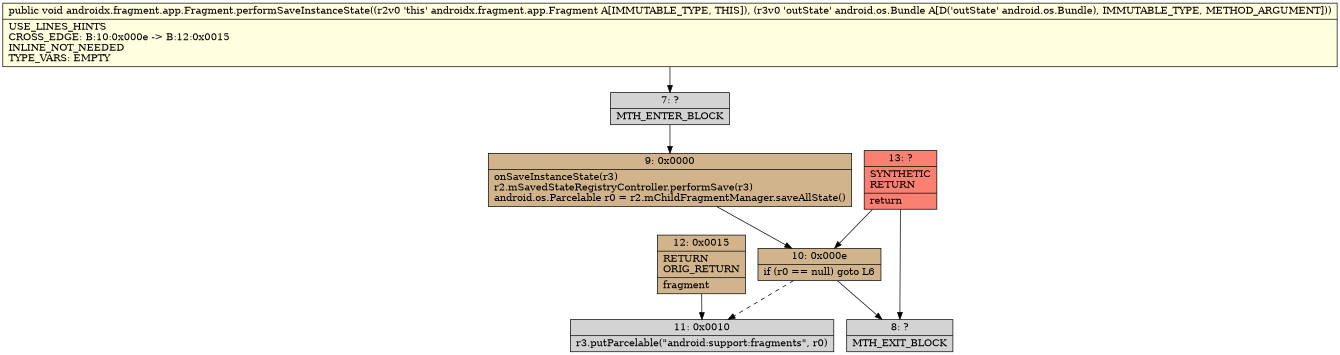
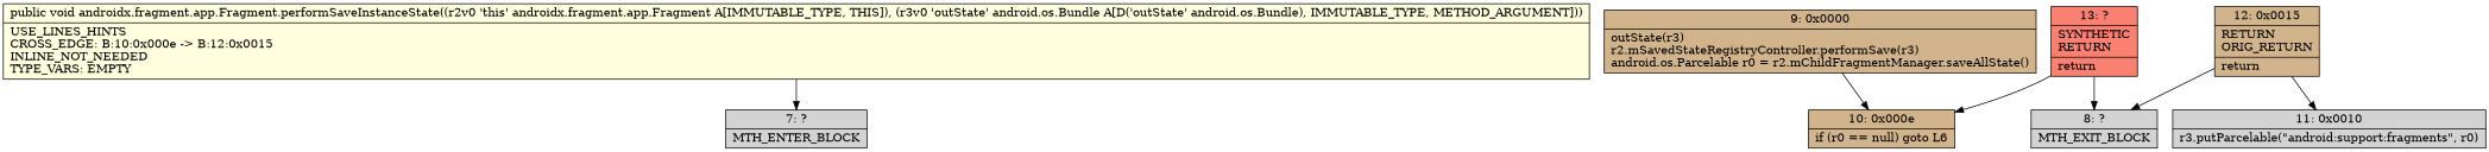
  digraph {
    node [fillcolor=lightgrey shape=record style=filled]
    n1 [label="{7\:\ ?|MTH_ENTER_BLOCK\l}"]
-   n2 [fillcolor=tan label="{9\:\ 0x0000|onSaveInstanceState(r3)\lr2.mSavedStateRegistryController.performSave(r3)\landroid.os.Parcelable r0 = r2.mChildFragmentManager.saveAllState()\l}"]
+   n2 [fillcolor=tan label="{9\:\ 0x0000|outState(r3)\lr2.mSavedStateRegistryController.performSave(r3)\landroid.os.Parcelable r0 = r2.mChildFragmentManager.saveAllState()\l}"]
    n3 [fillcolor=tan label="{10\:\ 0x000e|if (r0 == null) goto L6\l}"]
    n4 [label="{11\:\ 0x0010|r3.putParcelable(\"android:support:fragments\", r0)\l}"]
    n5 [fillcolor=salmon label="{13\:\ ?|SYNTHETIC\lRETURN\l|return\l}"]
    n6 [label="{8\:\ ?|MTH_EXIT_BLOCK\l}"]
-   n7 [fillcolor=tan label="{12\:\ 0x0015|RETURN\lORIG_RETURN\l|fragment\l}"]
+   n7 [fillcolor=tan label="{12\:\ 0x0015|RETURN\lORIG_RETURN\l|return\l}"]
    n8 [fillcolor=lightyellow label="{public void androidx.fragment.app.Fragment.performSaveInstanceState((r2v0 'this' androidx.fragment.app.Fragment A[IMMUTABLE_TYPE, THIS]), (r3v0 'outState' android.os.Bundle A[D('outState' android.os.Bundle), IMMUTABLE_TYPE, METHOD_ARGUMENT]))  | USE_LINES_HINTS\lCROSS_EDGE: B:10:0x000e \-\> B:12:0x0015\lINLINE_NOT_NEEDED\lTYPE_VARS: EMPTY\l}"]
-   n1 -> n2
    n2 -> n3
-   n3 -> n4 [style=dashed]
    n5 -> n3
    n5 -> n6
    n7 -> n4
-   n3 -> n6
+   n7 -> n6
    n8 -> n1
  }
